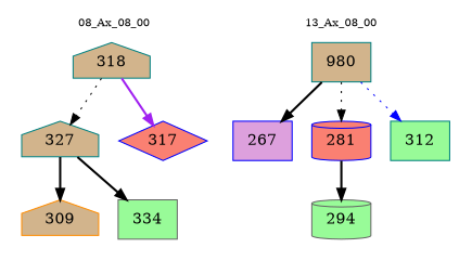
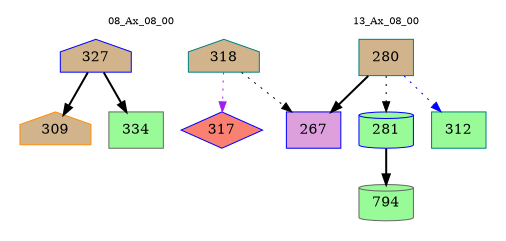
  digraph {
    node [color=teal fillcolor=tan shape=box style=filled]
    edge [color=black style=dotted]
    n1 [label=318 shape=house]
    n2 [color=darkorange label=309 shape=house]
-   n3 [label=327 shape=house]
+   n3 [color=blue label=327 shape=house]
    n4 [color=blue fillcolor=salmon label=317 shape=diamond]
    n5 [color=gray40 fillcolor=palegreen label=334]
-   n6 [label=980]
+   n6 [label=280]
    n7 [color=blue fillcolor=plum label=267]
-   n8 [color=blue fillcolor=salmon label=281 shape=cylinder]
+   n8 [color=blue fillcolor=palegreen label=281 shape=cylinder]
    n9 [fillcolor=palegreen label=312]
-   n10 [color=gray40 fillcolor=palegreen label=294 shape=cylinder]
+   n10 [color=gray40 fillcolor=palegreen label=794 shape=cylinder]
    subgraph cluster_1 {
      color=white
      fontsize=10
      label="08_Ax_08_00"
      n1
      n2
      n3
      n4
      n5
    }
    subgraph cluster_2 {
      color=white
      fontsize=10
      label="13_Ax_08_00"
      n6
      n7
      n8
      n9
      n10
    }
-   n1 -> n3
-   n1 -> n4 [color=purple style=bold]
+   n1 -> n7
+   n1 -> n4 [color=purple]
    n3 -> n2 [style=bold]
    n3 -> n5 [style=bold]
    n6 -> n7 [style=bold]
    n6 -> n8
    n6 -> n9 [color=blue]
    n8 -> n10 [style=bold]
  }
